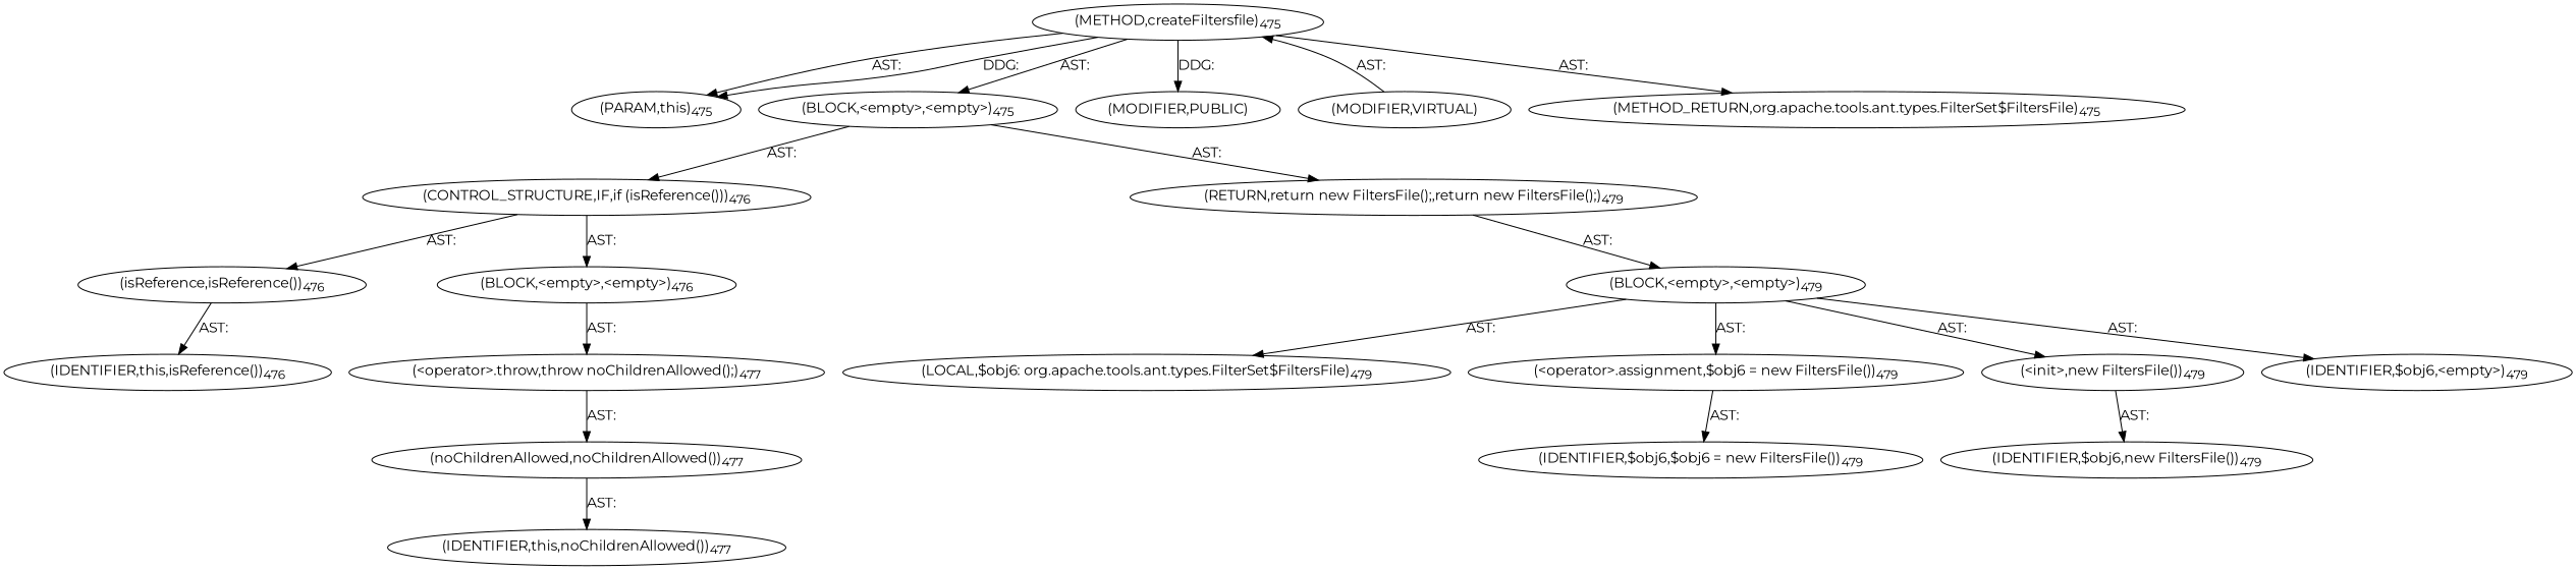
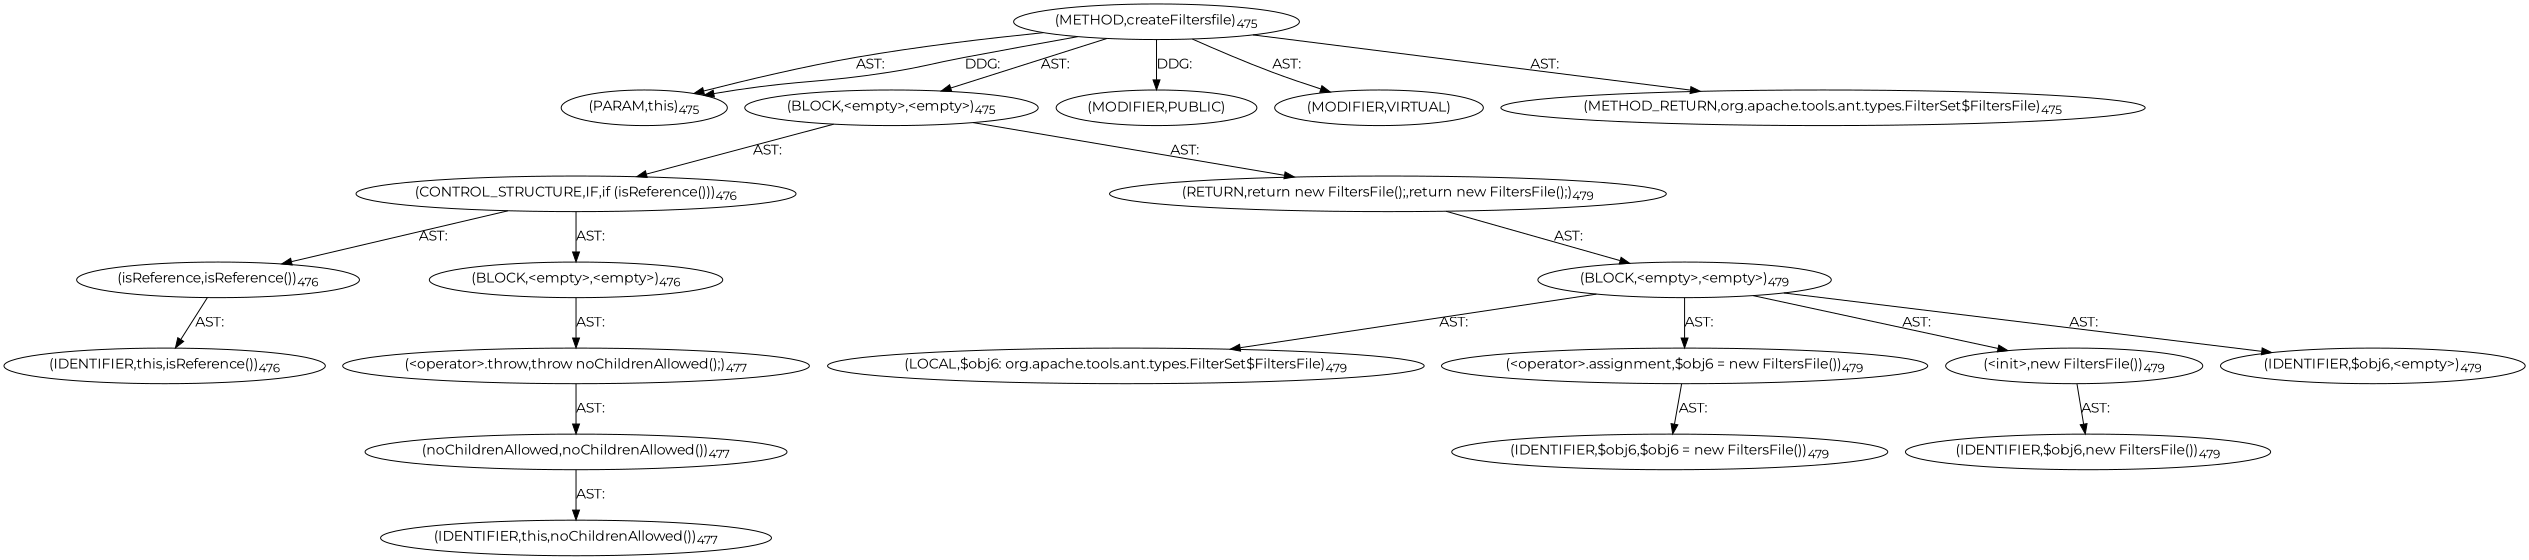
  digraph {
    fontname=Montserrat
    node [fontname=Montserrat]
    edge [fontname=Montserrat]
    n1 [label=<(METHOD,createFiltersfile)<SUB>475</SUB>>]
    n2 [label=<(PARAM,this)<SUB>475</SUB>>]
    n3 [label=<(BLOCK,&lt;empty&gt;,&lt;empty&gt;)<SUB>475</SUB>>]
    n4 [label=<(MODIFIER,PUBLIC)>]
    n5 [label=<(MODIFIER,VIRTUAL)>]
    n6 [label=<(METHOD_RETURN,org.apache.tools.ant.types.FilterSet$FiltersFile)<SUB>475</SUB>>]
    n7 [label=<(CONTROL_STRUCTURE,IF,if (isReference()))<SUB>476</SUB>>]
    n8 [label=<(RETURN,return new FiltersFile();,return new FiltersFile();)<SUB>479</SUB>>]
    n9 [label=<(isReference,isReference())<SUB>476</SUB>>]
    n10 [label=<(BLOCK,&lt;empty&gt;,&lt;empty&gt;)<SUB>476</SUB>>]
    n11 [label=<(BLOCK,&lt;empty&gt;,&lt;empty&gt;)<SUB>479</SUB>>]
    n12 [label=<(IDENTIFIER,this,isReference())<SUB>476</SUB>>]
    n13 [label=<(&lt;operator&gt;.throw,throw noChildrenAllowed();)<SUB>477</SUB>>]
    n14 [label=<(noChildrenAllowed,noChildrenAllowed())<SUB>477</SUB>>]
    n15 [label=<(IDENTIFIER,this,noChildrenAllowed())<SUB>477</SUB>>]
    n16 [label=<(LOCAL,$obj6: org.apache.tools.ant.types.FilterSet$FiltersFile)<SUB>479</SUB>>]
    n17 [label=<(&lt;operator&gt;.assignment,$obj6 = new FiltersFile())<SUB>479</SUB>>]
    n18 [label=<(&lt;init&gt;,new FiltersFile())<SUB>479</SUB>>]
    n19 [label=<(IDENTIFIER,$obj6,&lt;empty&gt;)<SUB>479</SUB>>]
    n20 [label=<(IDENTIFIER,$obj6,$obj6 = new FiltersFile())<SUB>479</SUB>>]
    n21 [label=<(IDENTIFIER,$obj6,new FiltersFile())<SUB>479</SUB>>]
    n1 -> n2 [label="AST: "]
    n1 -> n2 [label="DDG: "]
    n1 -> n3 [label="AST: "]
    n1 -> n4 [label="DDG: "]
-   n5 -> n1 [label="AST: "]
+   n1 -> n5 [label="AST: "]
    n1 -> n6 [label="AST: "]
    n3 -> n7 [label="AST: "]
    n3 -> n8 [label="AST: "]
    n7 -> n9 [label="AST: "]
    n7 -> n10 [label="AST: "]
    n8 -> n11 [label="AST: "]
    n9 -> n12 [label="AST: "]
    n10 -> n13 [label="AST: "]
    n11 -> n16 [label="AST: "]
    n11 -> n17 [label="AST: "]
    n11 -> n18 [label="AST: "]
    n11 -> n19 [label="AST: "]
    n13 -> n14 [label="AST: "]
    n14 -> n15 [label="AST: "]
    n17 -> n20 [label="AST: "]
    n18 -> n21 [label="AST: "]
  }
